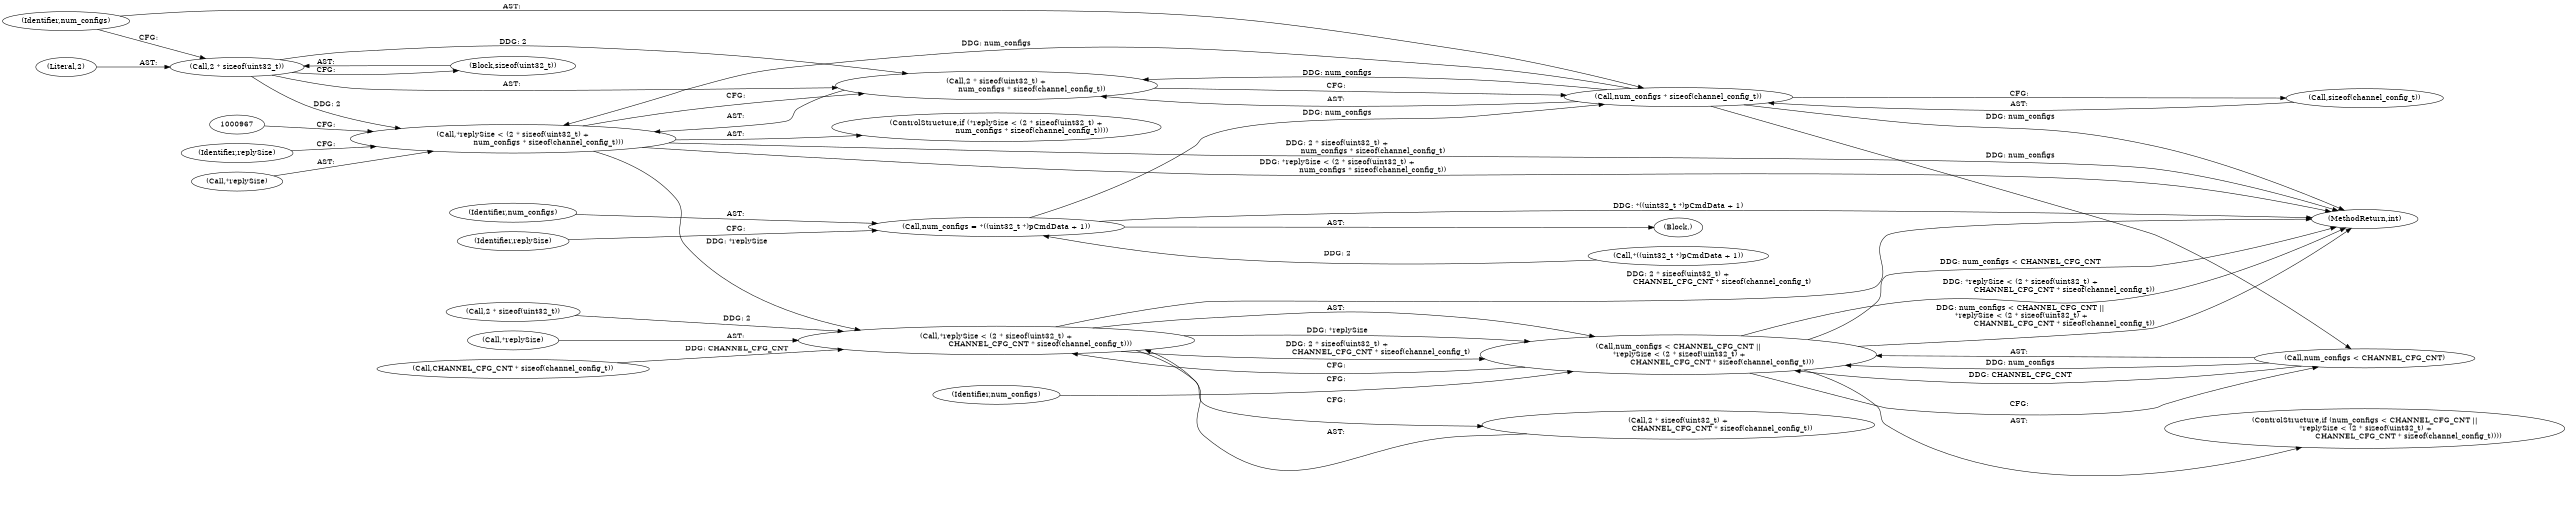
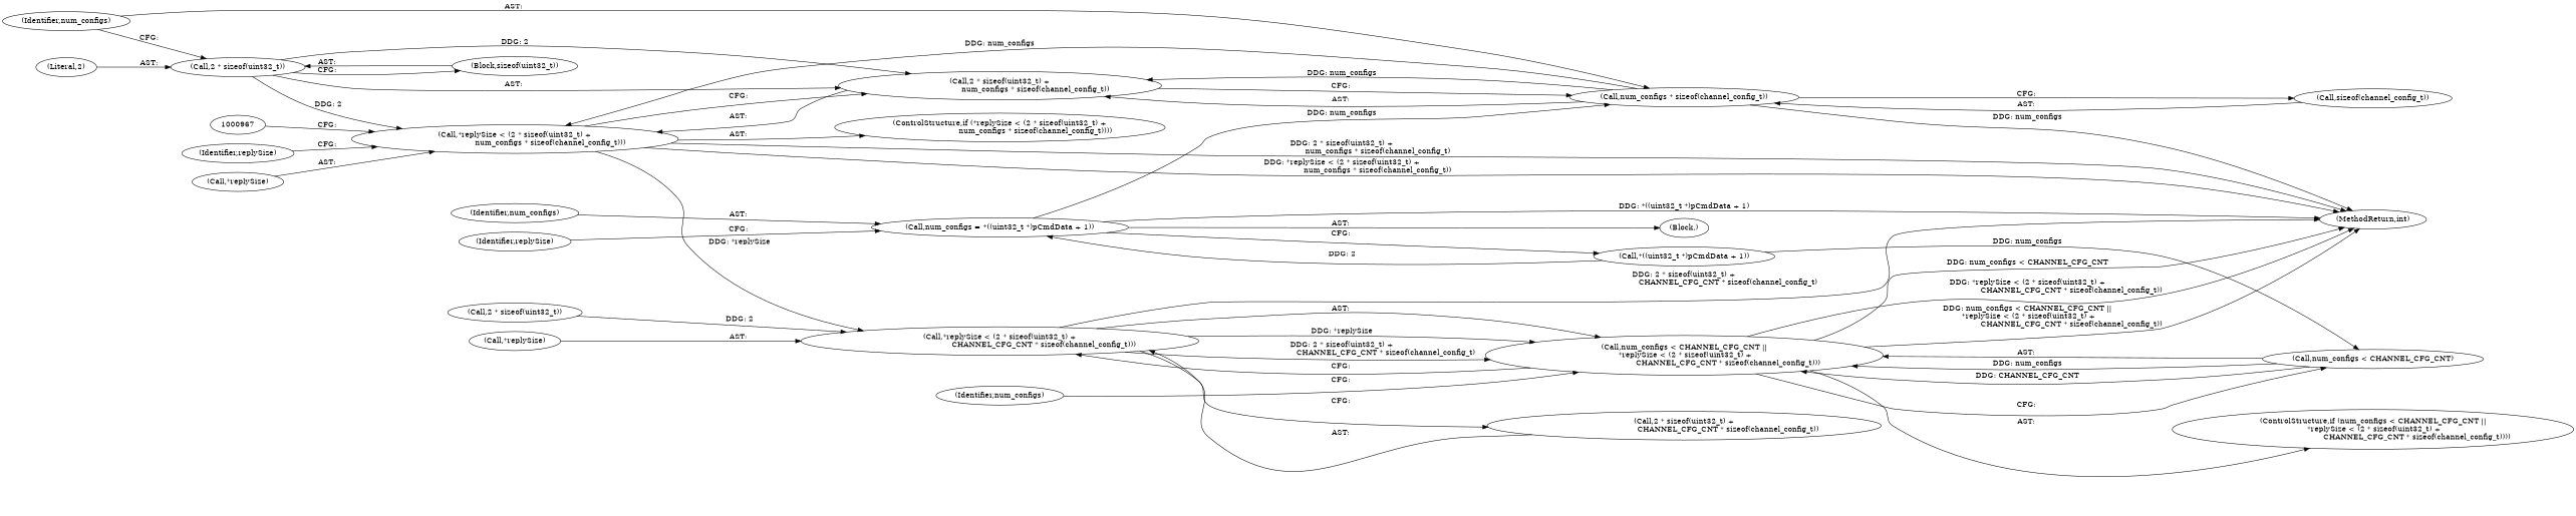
  digraph {
    rankdir=LR
    n1 [label="(Call,*replySize < (2 * sizeof(uint32_t) +\n                              num_configs * sizeof(channel_config_t)))"]
    n2 [label="(Call,*replySize < (2 * sizeof(uint32_t) +\n                                     CHANNEL_CFG_CNT * sizeof(channel_config_t)))"]
    n3 [label="(MethodReturn,int)"]
    n4 [label="(Call,2 * sizeof(uint32_t) +\n                              num_configs * sizeof(channel_config_t))"]
    n5 [label="(ControlStructure,if (*replySize < (2 * sizeof(uint32_t) +\n                              num_configs * sizeof(channel_config_t))))"]
    n6 [label="(Call,num_configs < CHANNEL_CFG_CNT ||\n *replySize < (2 * sizeof(uint32_t) +\n                                     CHANNEL_CFG_CNT * sizeof(channel_config_t)))"]
    n7 [label="(Call,2 * sizeof(uint32_t) +\n                                     CHANNEL_CFG_CNT * sizeof(channel_config_t))"]
    n8 [label="(Call,num_configs * sizeof(channel_config_t))"]
    n9 [label="(Call,2 * sizeof(uint32_t))"]
    n10 [label="(Block,sizeof(uint32_t))"]
    n11 [label="(Call,num_configs < CHANNEL_CFG_CNT)"]
    n12 [label="(Call,sizeof(channel_config_t))"]
    n13 [label="(Call,num_configs = *((uint32_t *)pCmdData + 1))"]
    n14 [label="(Block,)"]
    n15 [label="(Call,*((uint32_t *)pCmdData + 1))"]
    n16 [label="(ControlStructure,if (num_configs < CHANNEL_CFG_CNT ||\n *replySize < (2 * sizeof(uint32_t) +\n                                     CHANNEL_CFG_CNT * sizeof(channel_config_t))))"]
    n17 [label="(Literal,2)"]
    n18 [label="(Identifier,replySize)"]
    n19 [label="(Call,2 * sizeof(uint32_t))"]
    n20 [label="(Identifier,num_configs)"]
    n21 [label="(Call,*replySize)"]
    n22 [label="(Identifier,num_configs)"]
    n23 [label="(Identifier,num_configs)"]
-   n24 [label="(Call,CHANNEL_CFG_CNT * sizeof(channel_config_t))"]
    n25 [label="(Identifier,replySize)"]
    n26 [label="(Call,*replySize)"]
    1000967
    n1 -> n2 [label="DDG: *replySize"]
    n1 -> n3 [label="DDG: 2 * sizeof(uint32_t) +\n                              num_configs * sizeof(channel_config_t)"]
    n1 -> n3 [label="DDG: *replySize < (2 * sizeof(uint32_t) +\n                              num_configs * sizeof(channel_config_t))"]
    n1 -> n4 [label="CFG: "]
    n1 -> n5 [label="AST: "]
    n2 -> n3 [label="DDG: 2 * sizeof(uint32_t) +\n                                     CHANNEL_CFG_CNT * sizeof(channel_config_t)"]
    n2 -> n6 [label="AST: "]
    n2 -> n6 [label="DDG: *replySize"]
    n2 -> n6 [label="DDG: 2 * sizeof(uint32_t) +\n                                     CHANNEL_CFG_CNT * sizeof(channel_config_t)"]
    n2 -> n7 [label="CFG: "]
    n4 -> n1 [label="AST: "]
    n4 -> n8 [label="CFG: "]
    n6 -> n2 [label="CFG: "]
    n6 -> n3 [label="DDG: num_configs < CHANNEL_CFG_CNT ||\n *replySize < (2 * sizeof(uint32_t) +\n                                     CHANNEL_CFG_CNT * sizeof(channel_config_t))"]
    n6 -> n3 [label="DDG: num_configs < CHANNEL_CFG_CNT"]
    n6 -> n3 [label="DDG: *replySize < (2 * sizeof(uint32_t) +\n                                     CHANNEL_CFG_CNT * sizeof(channel_config_t))"]
    n6 -> n11 [label="CFG: "]
    n6 -> n16 [label="AST: "]
    n7 -> n2 [label="AST: "]
    n8 -> n1 [label="DDG: num_configs"]
    n8 -> n3 [label="DDG: num_configs"]
    n8 -> n4 [label="AST: "]
    n8 -> n4 [label="DDG: num_configs"]
-   n8 -> n11 [label="DDG: num_configs"]
+   n15 -> n11 [label="DDG: num_configs"]
    n8 -> n12 [label="CFG: "]
    n9 -> n1 [label="DDG: 2"]
    n9 -> n4 [label="AST: "]
    n9 -> n4 [label="DDG: 2"]
    n9 -> n10 [label="CFG: "]
    n10 -> n9 [label="AST: "]
    n11 -> n6 [label="AST: "]
    n11 -> n6 [label="DDG: num_configs"]
    n11 -> n6 [label="DDG: CHANNEL_CFG_CNT"]
    n12 -> n8 [label="AST: "]
    n13 -> n3 [label="DDG: *((uint32_t *)pCmdData + 1)"]
    n13 -> n8 [label="DDG: num_configs"]
    n13 -> n14 [label="AST: "]
+   n13 -> n15 [label="CFG: "]
    n15 -> n13 [label="DDG: 2"]
    n17 -> n9 [label="AST: "]
    n18 -> n13 [label="CFG: "]
    n19 -> n2 [label="DDG: 2"]
    n20 -> n13 [label="AST: "]
    n21 -> n2 [label="AST: "]
    n22 -> n6 [label="CFG: "]
    n23 -> n8 [label="AST: "]
    n23 -> n9 [label="CFG: "]
-   n24 -> n2 [label="DDG: CHANNEL_CFG_CNT"]
    n25 -> n1 [label="CFG: "]
    n26 -> n1 [label="AST: "]
    1000967 -> n1 [label="CFG: "]
  }
